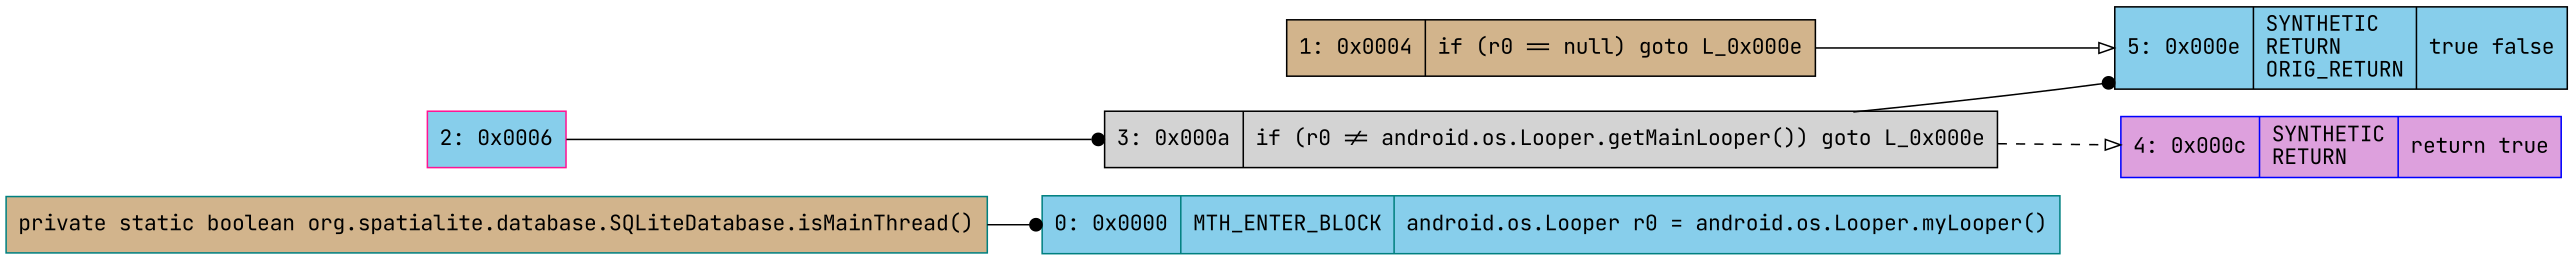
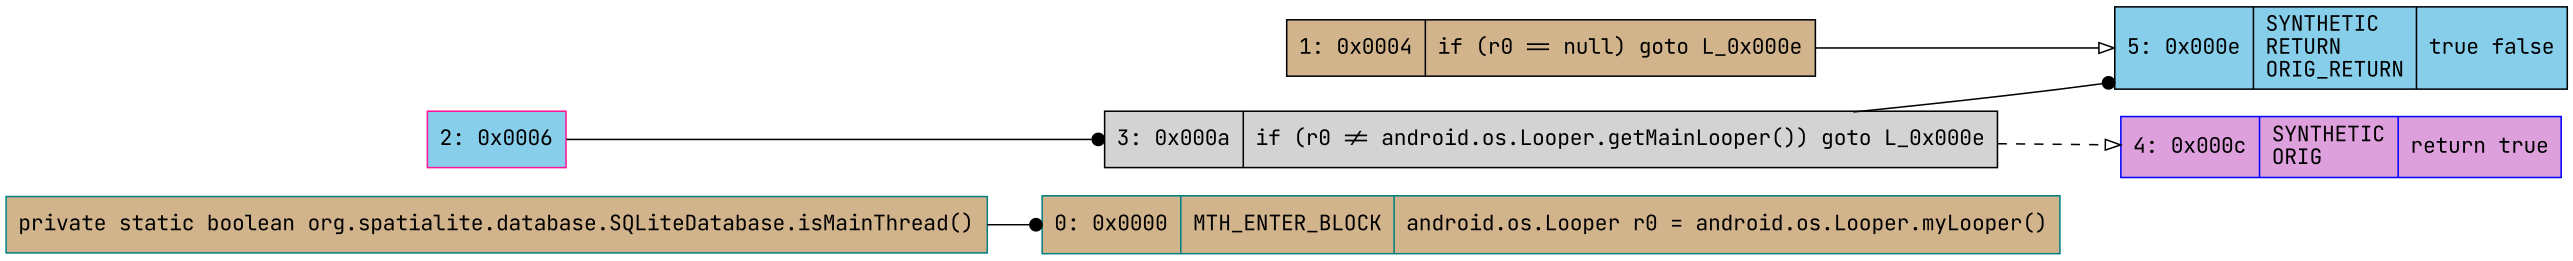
  digraph {
    fontname="JetBrains Mono"
    rankdir=LR
    node [color=black fillcolor=tan fontname="JetBrains Mono" shape=record style=filled]
    edge [arrowhead=dot fontname="JetBrains Mono"]
-   n1 [color=teal fillcolor=skyblue label="{0\:\ 0x0000|MTH_ENTER_BLOCK\l|android.os.Looper r0 = android.os.Looper.myLooper()\l}"]
+   n1 [color=teal label="{0\:\ 0x0000|MTH_ENTER_BLOCK\l|android.os.Looper r0 = android.os.Looper.myLooper()\l}"]
    n2 [label="{1\:\ 0x0004|if (r0 == null) goto L_0x000e\l}"]
    n3 [fillcolor=skyblue label="{5\:\ 0x000e|SYNTHETIC\lRETURN\lORIG_RETURN\l|true false\l}"]
    n4 [color=deeppink fillcolor=skyblue label="{2\:\ 0x0006}"]
    n5 [fillcolor=lightgrey label="{3\:\ 0x000a|if (r0 != android.os.Looper.getMainLooper()) goto L_0x000e\l}"]
-   n6 [color=blue fillcolor=plum label="{4\:\ 0x000c|SYNTHETIC\lRETURN\l|return true\l}"]
+   n6 [color=blue fillcolor=plum label="{4\:\ 0x000c|SYNTHETIC\lORIG\l|return true\l}"]
    n7 [color=teal label="{private static boolean org.spatialite.database.SQLiteDatabase.isMainThread() }"]
    n2 -> n3 [arrowhead=onormal]
    n4 -> n5
    n5 -> n3
    n5 -> n6 [arrowhead=onormal style=dashed]
    n7 -> n1
  }
